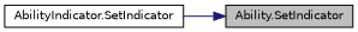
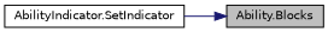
  digraph {
    rankdir=RL
    node [color=black fontname=Helvetica fontsize=10 shape=record style=filled]
-   n1 [fillcolor=grey75 fontcolor=black height=0.2 label="Ability.SetIndicator" width=0.4]
+   n1 [fillcolor=grey75 fontcolor=black height=0.2 label="Ability.Blocks" width=0.4]
    n2 [fillcolor=white height=0.2 label="AbilityIndicator.SetIndicator" width=0.4]
    n1 -> n2 [color=midnightblue dir=back fontname=Helvetica fontsize=10 labelfontname=Helvetica labelfontsize=10 style=solid]
  }
